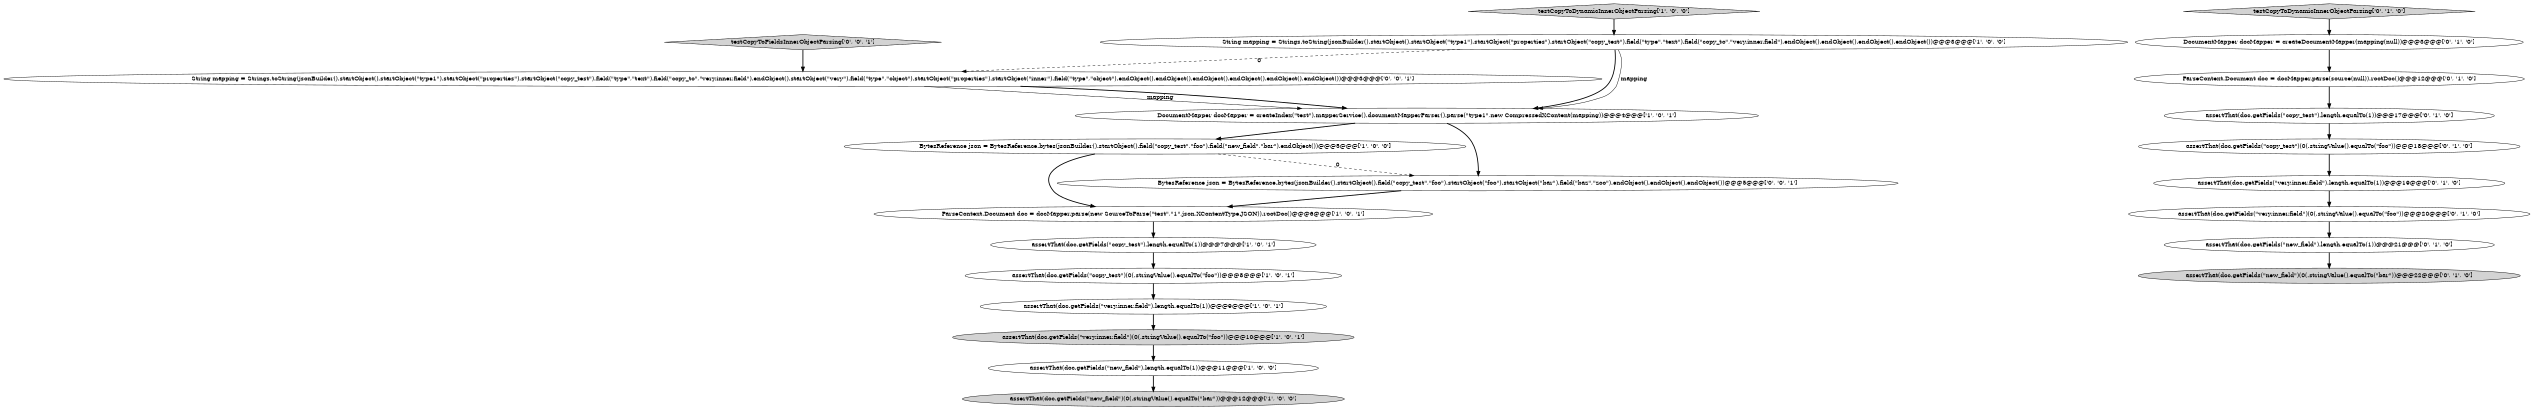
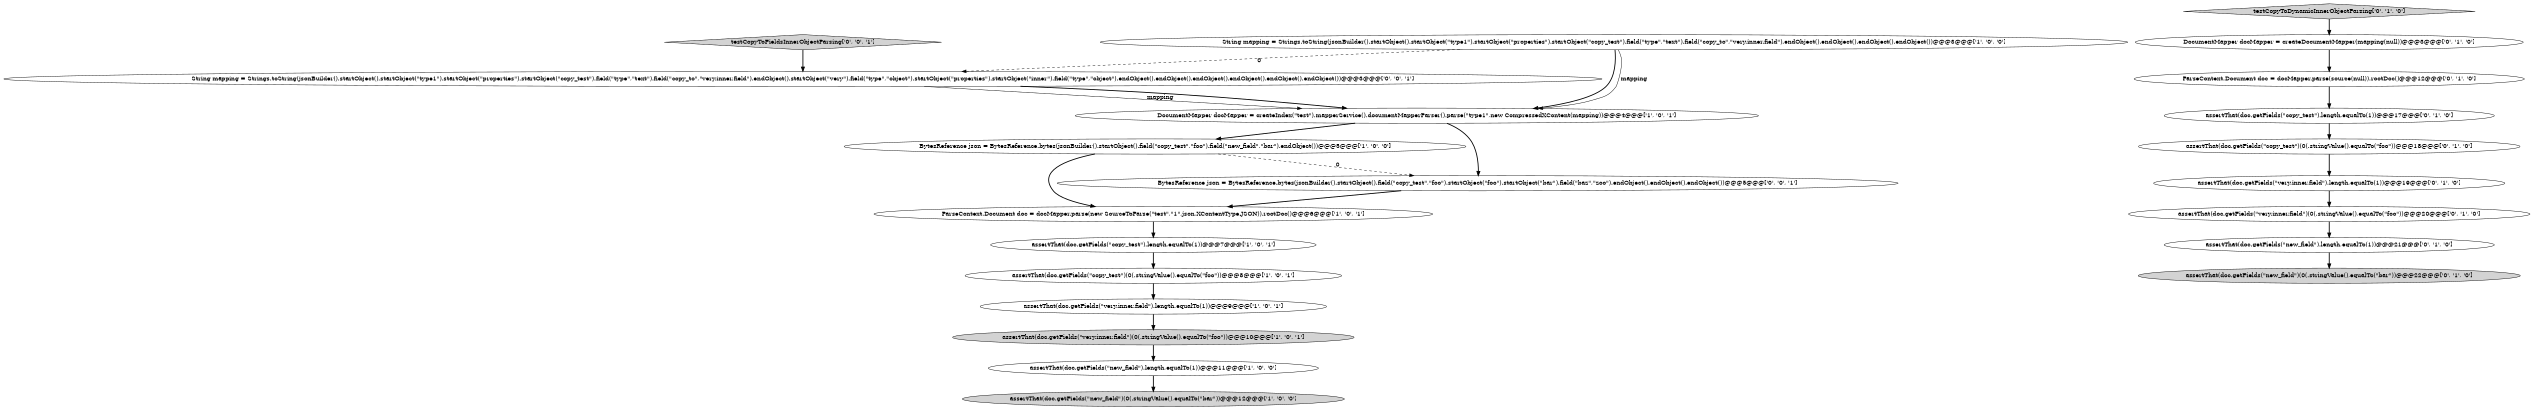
  digraph {
    node [fillcolor=white shape=ellipse style=filled]
    edge [style=bold]
    n1 [label="DocumentMapper docMapper = createIndex(\"test\").mapperService().documentMapperParser().parse(\"type1\",new CompressedXContent(mapping))@@@4@@@['1', '0', '1']"]
    n2 [label="BytesReference json = BytesReference.bytes(jsonBuilder().startObject().field(\"copy_test\",\"foo\").field(\"new_field\",\"bar\").endObject())@@@5@@@['1', '0', '0']"]
    n3 [label="BytesReference json = BytesReference.bytes(jsonBuilder().startObject().field(\"copy_test\",\"foo\").startObject(\"foo\").startObject(\"bar\").field(\"baz\",\"zoo\").endObject().endObject().endObject())@@@5@@@['0', '0', '1']"]
    n4 [label="DocumentMapper docMapper = createDocumentMapper(mapping(null))@@@3@@@['0', '1', '0']"]
    n5 [label="ParseContext.Document doc = docMapper.parse(source(null)).rootDoc()@@@12@@@['0', '1', '0']"]
    n6 [fillcolor=lightgray label="assertThat(doc.getFields(\"new_field\")(0(.stringValue(),equalTo(\"bar\"))@@@22@@@['0', '1', '0']"]
    n7 [fillcolor=lightgray label="testCopyToFieldsInnerObjectParsing['0', '0', '1']" shape=diamond]
    n8 [label="String mapping = Strings.toString(jsonBuilder().startObject().startObject(\"type1\").startObject(\"properties\").startObject(\"copy_test\").field(\"type\",\"text\").field(\"copy_to\",\"very.inner.field\").endObject().startObject(\"very\").field(\"type\",\"object\").startObject(\"properties\").startObject(\"inner\").field(\"type\",\"object\").endObject().endObject().endObject().endObject().endObject().endObject())@@@3@@@['0', '0', '1']"]
    n9 [fillcolor=lightgray label="assertThat(doc.getFields(\"new_field\")(0(.stringValue(),equalTo(\"bar\"))@@@12@@@['1', '0', '0']"]
    n10 [label="ParseContext.Document doc = docMapper.parse(new SourceToParse(\"test\",\"1\",json,XContentType.JSON)).rootDoc()@@@6@@@['1', '0', '1']"]
    n11 [label="assertThat(doc.getFields(\"copy_test\").length,equalTo(1))@@@7@@@['1', '0', '1']"]
    n12 [label="assertThat(doc.getFields(\"very.inner.field\").length,equalTo(1))@@@19@@@['0', '1', '0']"]
    n13 [label="assertThat(doc.getFields(\"very.inner.field\")(0(.stringValue(),equalTo(\"foo\"))@@@20@@@['0', '1', '0']"]
    n14 [fillcolor=lightgray label="assertThat(doc.getFields(\"very.inner.field\")(0(.stringValue(),equalTo(\"foo\"))@@@10@@@['1', '0', '1']"]
    n15 [label="assertThat(doc.getFields(\"new_field\").length,equalTo(1))@@@11@@@['1', '0', '0']"]
    n16 [label="assertThat(doc.getFields(\"copy_test\")(0(.stringValue(),equalTo(\"foo\"))@@@18@@@['0', '1', '0']"]
    n17 [label="String mapping = Strings.toString(jsonBuilder().startObject().startObject(\"type1\").startObject(\"properties\").startObject(\"copy_test\").field(\"type\",\"text\").field(\"copy_to\",\"very.inner.field\").endObject().endObject().endObject().endObject())@@@3@@@['1', '0', '0']"]
    n18 [label="assertThat(doc.getFields(\"very.inner.field\").length,equalTo(1))@@@9@@@['1', '0', '1']"]
    n19 [fillcolor=lightgray label="testCopyToDynamicInnerObjectParsing['0', '1', '0']" shape=diamond]
    n20 [label="assertThat(doc.getFields(\"copy_test\")(0(.stringValue(),equalTo(\"foo\"))@@@8@@@['1', '0', '1']"]
    n21 [label="assertThat(doc.getFields(\"copy_test\").length,equalTo(1))@@@17@@@['0', '1', '0']"]
-   n22 [fillcolor=lightgray label="testCopyToDynamicInnerObjectParsing['1', '0', '0']" shape=diamond]
    n23 [label="assertThat(doc.getFields(\"new_field\").length,equalTo(1))@@@21@@@['0', '1', '0']"]
    n1 -> n2
    n1 -> n3
    n2 -> n3 [label=0 style=dashed]
    n2 -> n10
    n3 -> n10
    n4 -> n5
    n5 -> n21
    n7 -> n8
    n8 -> n1 [label=mapping style=solid]
    n8 -> n1
    n10 -> n11
    n11 -> n20
    n12 -> n13
    n13 -> n23
    n14 -> n15
    n15 -> n9
    n16 -> n12
    n17 -> n1
    n17 -> n1 [label=mapping style=solid]
    n17 -> n8 [label=0 style=dashed]
    n18 -> n14
    n19 -> n4
    n20 -> n18
    n21 -> n16
-   n22 -> n17
    n23 -> n6
  }
